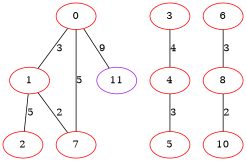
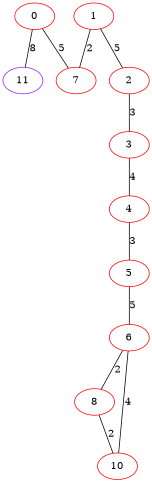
  graph {
    node [color=red weight=1]
    0
    1
    7
    11 [color=purple weight=4]
    2
    3
    4
    5
    6
    8
    10
-   0 -- 1 [label=3]
    0 -- 7 [label=5]
-   0 -- 11 [label=9]
+   0 -- 11 [label=8]
    1 -- 7 [label=2]
    1 -- 2 [label=5]
+   2 -- 3 [label=3]
    3 -- 4 [label=4]
    4 -- 5 [label=3]
-   6 -- 8 [label=3]
+   5 -- 6 [label=5]
+   6 -- 8 [label=2]
+   6 -- 10 [label=4]
    8 -- 10 [label=2]
  }
